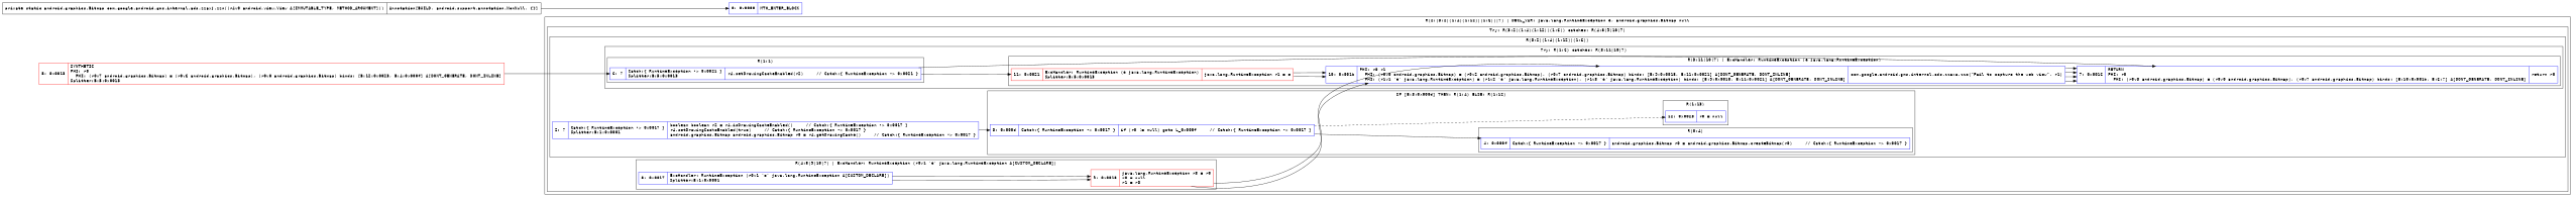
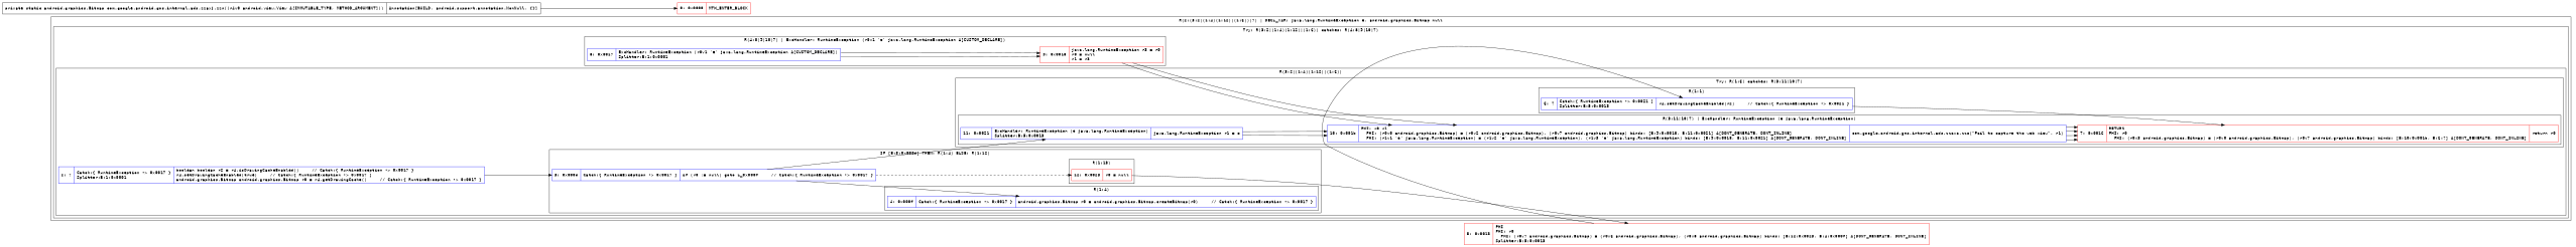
  digraph {
    fontname="DejaVu Sans Mono"
    rankdir=LR
    node [color=blue fontname="DejaVu Sans Mono" shape=record]
    edge [fontname="DejaVu Sans Mono"]
    n1 [label="{4\:\ 0x000f|Catch:\{ RuntimeException \-\> 0x0017 \}\l|android.graphics.Bitmap r0 = android.graphics.Bitmap.createBitmap(r0)     \/\/ Catch:\{ RuntimeException \-\> 0x0017 \}\l}"]
-   n2 [label="{12\:\ 0x0023|r0 = null\l}"]
+   n2 [color=red label="{12\:\ 0x0023|r0 = null\l}"]
    n3 [label="{3\:\ 0x000d|Catch:\{ RuntimeException \-\> 0x0017 \}\l|if (r0 != null) goto L_0x000f     \/\/ Catch:\{ RuntimeException \-\> 0x0017 \}\l}"]
    n4 [label="{6\:\ ?|Catch:\{ RuntimeException \-\> 0x0021 \}\lSplitter:B:5:0x0013\l|r4.setDrawingCacheEnabled(r2)     \/\/ Catch:\{ RuntimeException \-\> 0x0021 \}\l}"]
-   n5 [color=red label="{11\:\ 0x0021|ExcHandler: RuntimeException (e java.lang.RuntimeException)\lSplitter:B:5:0x0013\l|java.lang.RuntimeException r1 = e\l}"]
+   n5 [label="{11\:\ 0x0021|ExcHandler: RuntimeException (e java.lang.RuntimeException)\lSplitter:B:5:0x0013\l|java.lang.RuntimeException r1 = e\l}"]
    n6 [label="{10\:\ 0x001b|PHI: r0 r1 \l  PHI: (r0v0 android.graphics.Bitmap) = (r0v2 android.graphics.Bitmap), (r0v7 android.graphics.Bitmap) binds: [B:9:0x0018, B:11:0x0021] A[DONT_GENERATE, DONT_INLINE]\l  PHI: (r1v1 'e' java.lang.RuntimeException) = (r1v2 'e' java.lang.RuntimeException), (r1v3 'e' java.lang.RuntimeException) binds: [B:9:0x0018, B:11:0x0021] A[DONT_GENERATE, DONT_INLINE]\l|com.google.android.gms.internal.ads.zzaxa.zzc(\"Fail to capture the web view\", r1)\l}"]
-   n7 [label="{7\:\ 0x0016|RETURN\lPHI: r0 \l  PHI: (r0v3 android.graphics.Bitmap) = (r0v0 android.graphics.Bitmap), (r0v7 android.graphics.Bitmap) binds: [B:10:0x001b, B:6:?] A[DONT_GENERATE, DONT_INLINE]\l|return r0\l}"]
+   n7 [color=red label="{7\:\ 0x0016|RETURN\lPHI: r0 \l  PHI: (r0v3 android.graphics.Bitmap) = (r0v0 android.graphics.Bitmap), (r0v7 android.graphics.Bitmap) binds: [B:10:0x001b, B:6:?] A[DONT_GENERATE, DONT_INLINE]\l|return r0\l}"]
    n8 [label="{2\:\ ?|Catch:\{ RuntimeException \-\> 0x0017 \}\lSplitter:B:1:0x0001\l|boolean boolean r2 = r4.isDrawingCacheEnabled()     \/\/ Catch:\{ RuntimeException \-\> 0x0017 \}\lr4.setDrawingCacheEnabled(true)     \/\/ Catch:\{ RuntimeException \-\> 0x0017 \}\landroid.graphics.Bitmap android.graphics.Bitmap r0 = r4.getDrawingCache()     \/\/ Catch:\{ RuntimeException \-\> 0x0017 \}\l}"]
    n9 [label="{8\:\ 0x0017|ExcHandler: RuntimeException (r0v1 'e' java.lang.RuntimeException A[CUSTOM_DECLARE])\lSplitter:B:1:0x0001\l}"]
    n10 [color=red label="{9\:\ 0x0018|java.lang.RuntimeException r3 = r0\lr0 = null\lr1 = r3\l}"]
-   n11 [color=red label="{5\:\ 0x0013|SYNTHETIC\lPHI: r0 \l  PHI: (r0v7 android.graphics.Bitmap) = (r0v6 android.graphics.Bitmap), (r0v8 android.graphics.Bitmap) binds: [B:12:0x0023, B:4:0x000f] A[DONT_GENERATE, DONT_INLINE]\lSplitter:B:5:0x0013\l}"]
-   n12 [label="{0\:\ 0x0000|MTH_ENTER_BLOCK\l}"]
+   n11 [color=red label="{5\:\ 0x0013|PHI\lPHI: r0 \l  PHI: (r0v7 android.graphics.Bitmap) = (r0v6 android.graphics.Bitmap), (r0v8 android.graphics.Bitmap) binds: [B:12:0x0023, B:4:0x000f] A[DONT_GENERATE, DONT_INLINE]\lSplitter:B:5:0x0013\l}"]
+   n12 [color=red label="{0\:\ 0x0000|MTH_ENTER_BLOCK\l}"]
    n13 [label="{private static android.graphics.Bitmap com.google.android.gms.internal.ads.zzaxj.zzn((r4v0 android.view.View A[IMMUTABLE_TYPE, METHOD_ARGUMENT]))  | Annotation[BUILD, android.support.annotation.NonNull, \{\}]\l}" color=""]
    subgraph cluster_1 {
      label="R(2:(3:2|(1:4)(1:12)|(1:6))|7) | DECL_VAR: java.lang.RuntimeException e, android.graphics.Bitmap null\l"
      subgraph cluster_2 {
        label="Try: R(3:2|(1:4)(1:12)|(1:6)) catches: R(4:8|9|10|7)"
        subgraph cluster_3 {
          label="R(3:2|(1:4)(1:12)|(1:6))"
          n8
          subgraph cluster_4 {
            label="IF [B:3:0x000d] THEN: R(1:4) ELSE: R(1:12)"
            n3
            subgraph cluster_5 {
-             label="R(0:4)"
+             label="R(1:4)"
              n1
            }
            subgraph cluster_6 {
              label="R(1:13)"
              n2
            }
          }
          subgraph cluster_7 {
            label="Try: R(1:6) catches: R(3:11|10|7)"
            subgraph cluster_8 {
              label="R(1:1)"
              n4
            }
            subgraph cluster_9 {
              label="R(3:11|10|7) | ExcHandler: RuntimeException (e java.lang.RuntimeException)\l"
              n5
              n6
              n7
            }
          }
        }
        subgraph cluster_10 {
          label="R(4:8|9|10|7) | ExcHandler: RuntimeException (r0v1 'e' java.lang.RuntimeException A[CUSTOM_DECLARE])\l"
          n9
          n10
        }
      }
    }
    subgraph cluster_11 {
      label="R(4:8|9|10|7) | ExcHandler: RuntimeException (r0v1 'e' java.lang.RuntimeException A[CUSTOM_DECLARE])\l"
    }
    subgraph cluster_12 {
      label="R(3:11|10|7) | ExcHandler: RuntimeException (e java.lang.RuntimeException)\l"
    }
+   n2 -> n11
    n3 -> n1
    n3 -> n2 [style=dashed]
-   n4 -> n5
+   n3 -> n5
    n4 -> n7
    n5 -> n6
    n5 -> n6
    n6 -> n7
    n6 -> n7
    n6 -> n7
    n6 -> n7
    n8 -> n3
    n9 -> n10
    n9 -> n10
    n10 -> n6
    n10 -> n6
    n11 -> n4
    n13 -> n12
  }
